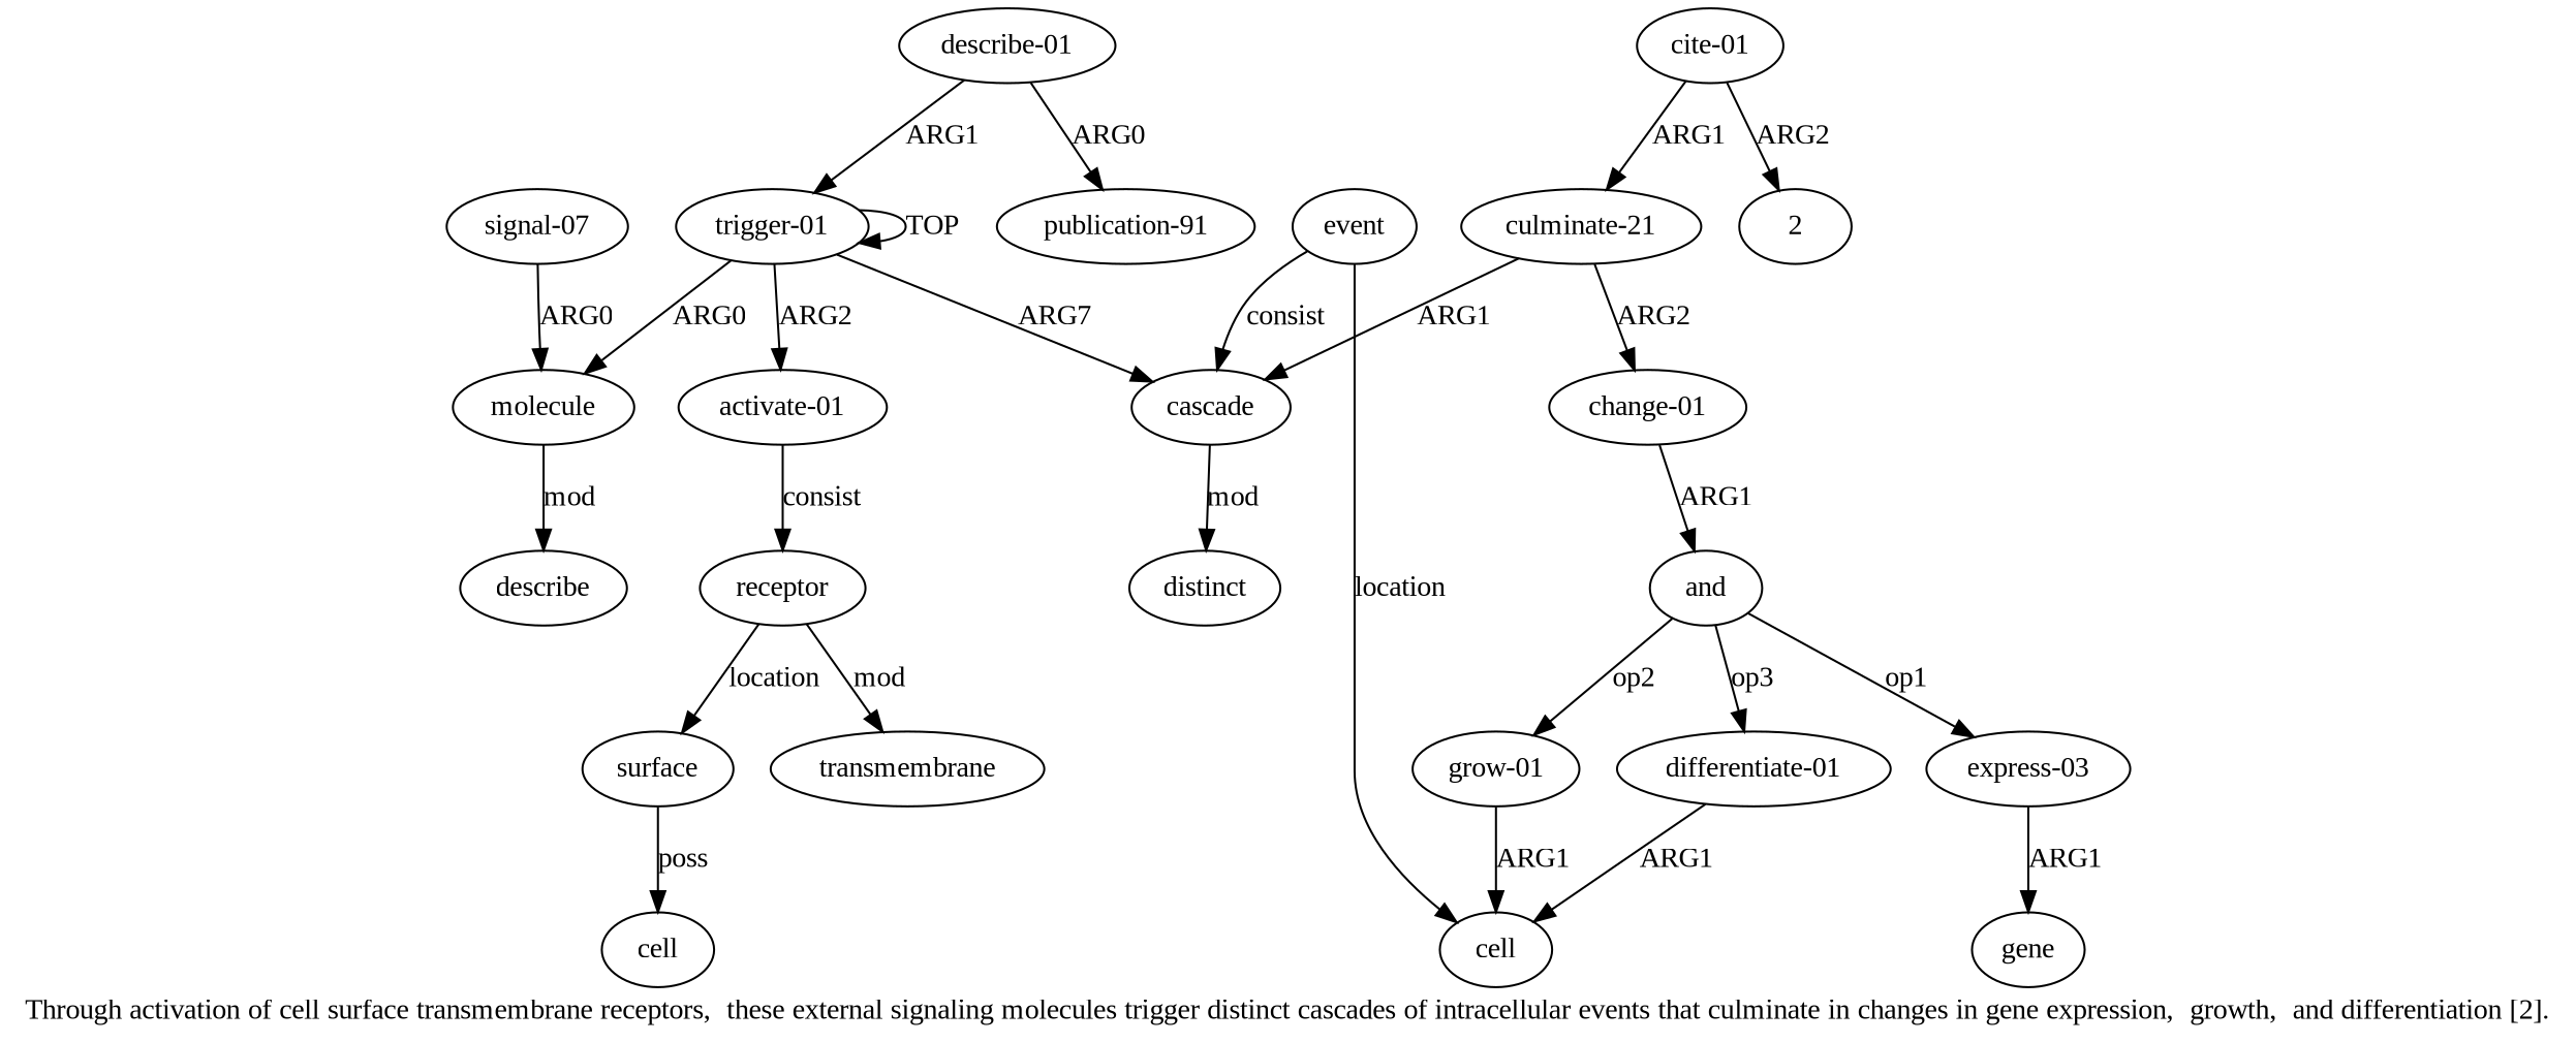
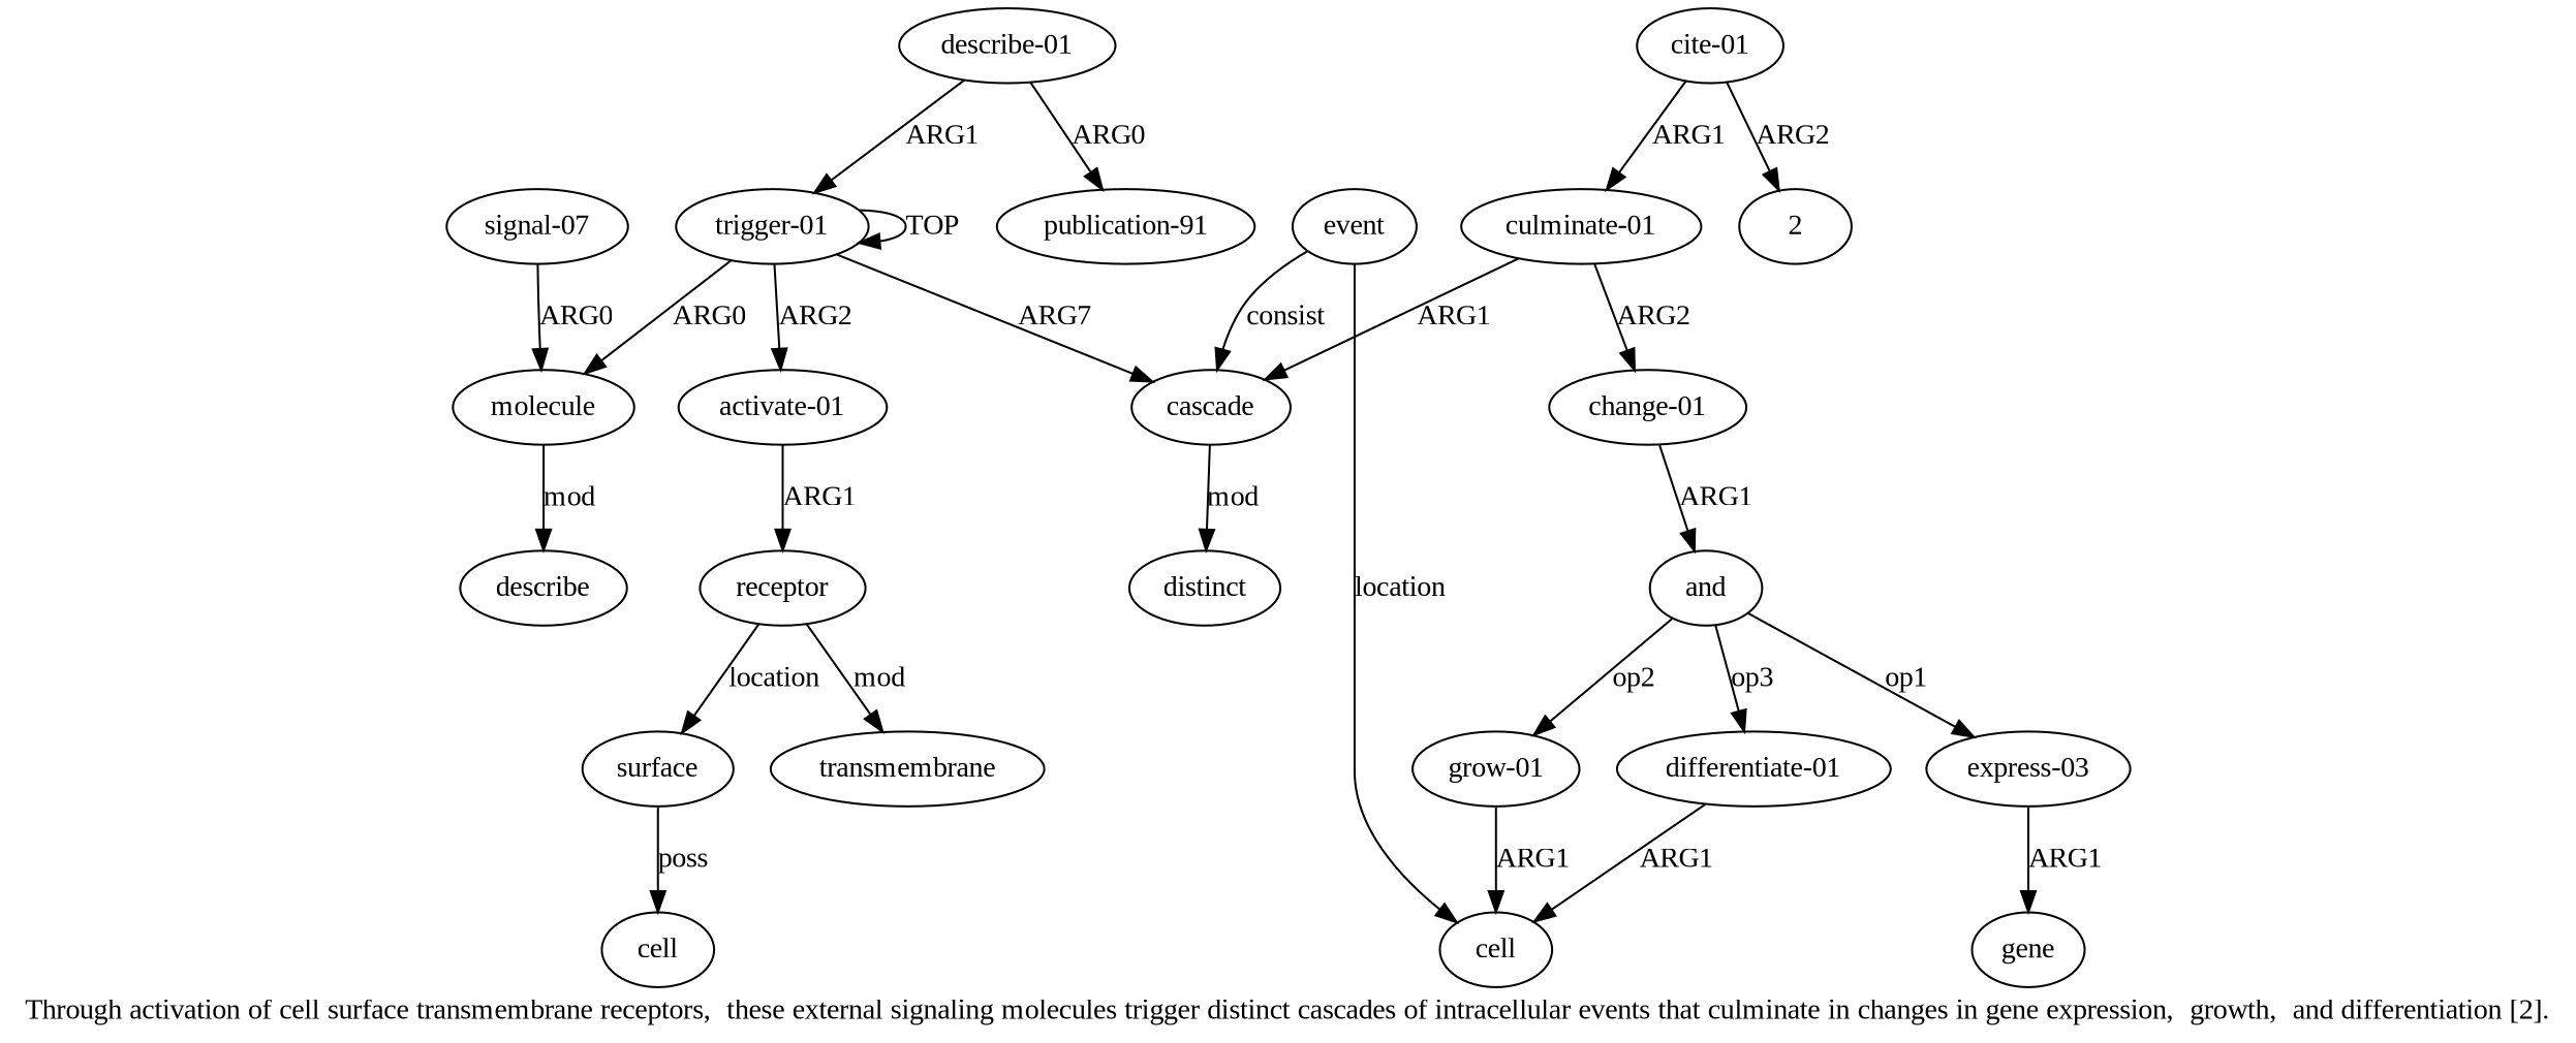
  digraph {
    fontname="Liberation Serif"
    label="Through activation of cell surface transmembrane receptors,  these external signaling molecules trigger distinct cascades of intracellular events that culminate in changes in gene expression,  growth,  and differentiation [2]."
    node [color=black fontname="Liberation Serif" gold_label=cell test_label=cell]
    edge [color=black fontname="Liberation Serif" gold_label=ARG1 test_label=ARG1]
    n1 [gold_ind=20 label=cell test_ind=20]
    n2 [gold_ind=21 gold_label="describe-01" label="describe-01" test_ind=21 test_label="describe-01"]
    n3 [gold_ind=22 gold_label="publication-91" label="publication-91" test_ind=22 test_label="publication-91"]
    n4 [gold_ind=0 gold_label="trigger-01" label="trigger-01" test_ind=0 test_label="trigger-01"]
    n5 [gold_ind=16 gold_label="activate-01" label="activate-01" test_ind=16 test_label="activate-01"]
    n6 [gold_ind=1 gold_label=molecule label=molecule test_ind=1 test_label=molecule]
    n7 [gold_ind=5 gold_label=cascade label=cascade test_ind=5 test_label=cascade]
    n8 [gold_ind=17 gold_label=receptor label=receptor test_ind=17 test_label=receptor]
    n9 [gold_ind=3 gold_label=external label=describe test_ind=3 test_label=external]
    n10 [gold_ind=8 gold_label=distinct label=distinct test_ind=8 test_label=distinct]
    n11 [gold_ind=23 gold_label="cite-01" label="cite-01" test_ind=23 test_label="cite-01"]
    n12 [gold_ind=-1 gold_label=2 label=2 test_ind=-1 test_label=2]
-   n13 [gold_ind=9 gold_label="culminate-01" label="culminate-21" test_ind=9 test_label="culminate-01"]
+   n13 [gold_ind=9 gold_label="culminate-01" label="culminate-01" test_ind=9 test_label="culminate-01"]
    n14 [gold_ind=15 gold_label="differentiate-01" label="differentiate-01" test_ind=15 test_label="differentiate-01"]
    n15 [gold_ind=7 label=cell test_ind=7]
    n16 [gold_ind=14 gold_label="grow-01" label="grow-01" test_ind=14 test_label="grow-01"]
    n17 [gold_ind=19 gold_label=surface label=surface test_ind=19 test_label=surface]
    n18 [gold_ind=18 gold_label=transmembrane label=transmembrane test_ind=18 test_label=transmembrane]
    n19 [gold_ind=11 gold_label=and label=and test_ind=11 test_label=and]
    n20 [gold_ind=12 gold_label="express-03" label="express-03" test_ind=12 test_label="express-03"]
    n21 [gold_ind=13 gold_label=gene label=gene test_ind=13 test_label=gene]
    n22 [gold_ind=10 gold_label="change-01" label="change-01" test_ind=10 test_label="change-01"]
    n23 [gold_ind=4 gold_label="signal-07" label="signal-07" test_ind=4 test_label="signal-07"]
    n24 [gold_ind=6 gold_label=event label=event test_ind=6 test_label=event]
    n2 -> n3 [gold_label=ARG0 label=ARG0 test_label=ARG0]
    n2 -> n4 [label=ARG1]
    n4 -> n4 [gold_label=TOP label=TOP test_label=TOP]
    n4 -> n5 [gold_label=ARG2 label=ARG2 test_label=ARG2]
    n4 -> n6 [gold_label=ARG0 label=ARG0 test_label=ARG0]
    n4 -> n7 [label=ARG7]
-   n5 -> n8 [label=consist]
+   n5 -> n8 [label=ARG1]
    n6 -> n9 [gold_label=mod label=mod test_label=mod]
    n7 -> n10 [gold_label=mod label=mod test_label=mod]
    n8 -> n17 [gold_label=location label=location test_label=location]
    n8 -> n18 [gold_label=mod label=mod test_label=mod]
    n11 -> n12 [gold_label=ARG2 label=ARG2 test_label=ARG2]
    n11 -> n13 [label=ARG1]
    n13 -> n7 [label=ARG1]
    n13 -> n22 [gold_label=ARG2 label=ARG2 test_label=ARG2]
    n14 -> n15 [label=ARG1]
    n16 -> n15 [label=ARG1]
    n17 -> n1 [gold_label=poss label=poss test_label=poss]
    n19 -> n14 [gold_label=op3 label=op3 test_label=op3]
    n19 -> n16 [gold_label=op2 label=op2 test_label=op2]
    n19 -> n20 [gold_label=op1 label=op1 test_label=op1]
    n20 -> n21 [label=ARG1]
    n22 -> n19 [label=ARG1]
    n23 -> n6 [gold_label=ARG0 label=ARG0 test_label=ARG0]
    n24 -> n7 [gold_label=consist label=consist test_label=consist]
    n24 -> n15 [gold_label=location label=location test_label=location]
  }
